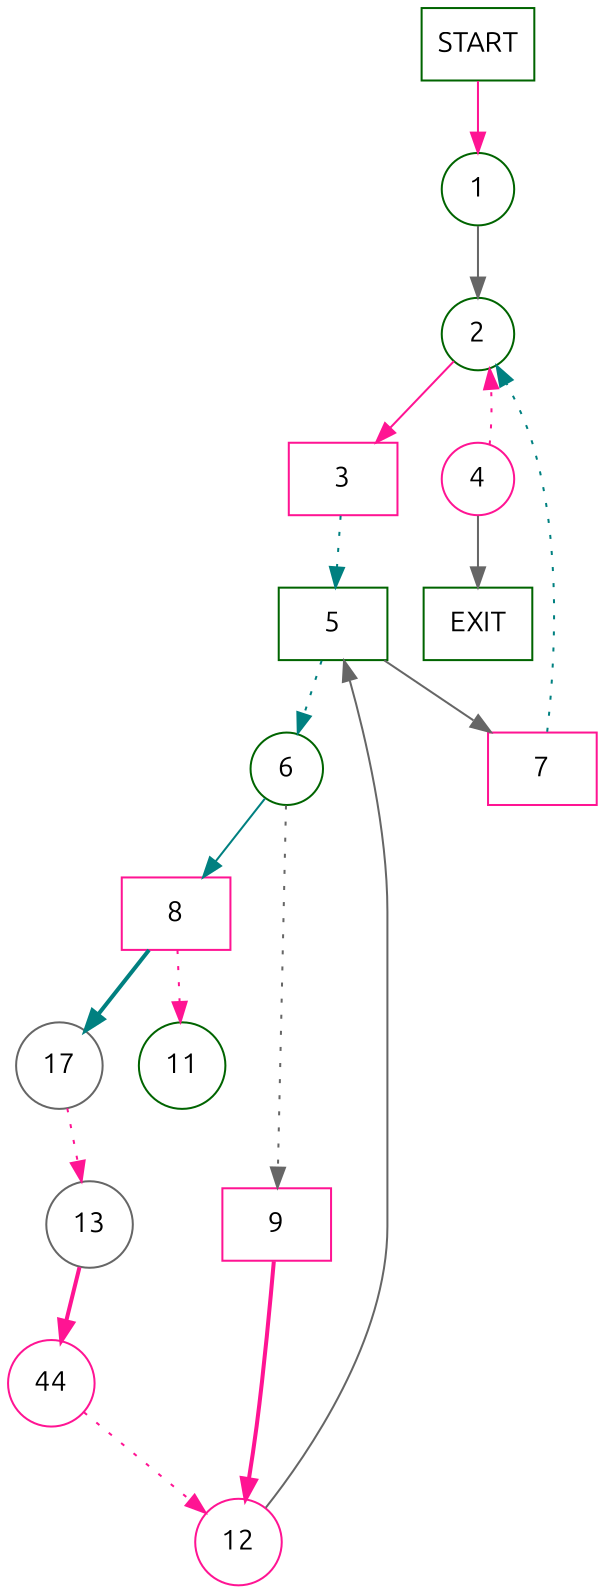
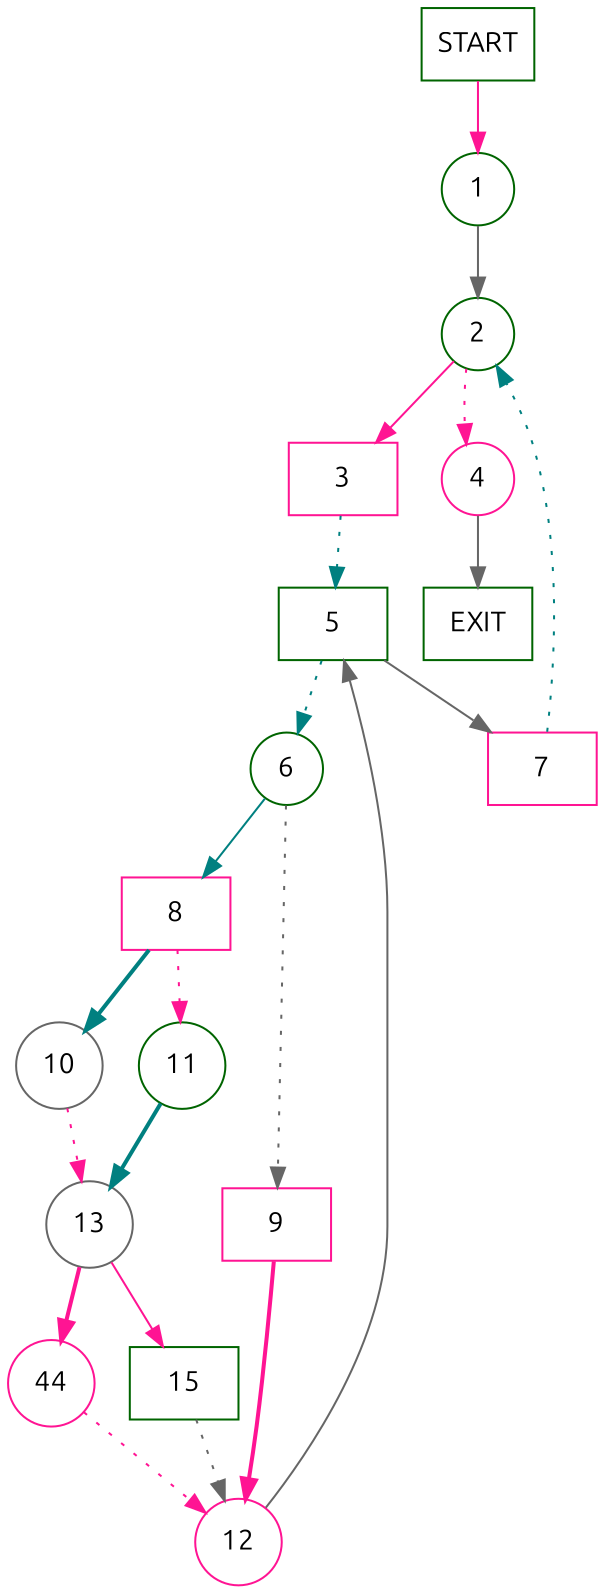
  digraph {
    fontname=Ubuntu
    node [color=darkgreen fontname=Ubuntu shape=circle]
    edge [color=deeppink fontname=Ubuntu style=dotted]
    n1 [label=START shape=box]
    1
    2
    n4 [label=EXIT shape=box]
    3 [color=deeppink shape=box]
    4 [color=deeppink]
    5 [shape=box]
    6
    7 [color=deeppink shape=box]
    8 [color=deeppink shape=box]
    9 [color=deeppink shape=box]
-   10 [color=gray40 label=17]
+   10 [color=gray40]
    11
    12 [color=deeppink]
    13 [color=gray40]
    n16 [color=deeppink label=44]
+   15 [shape=box]
    n1 -> 1 [style=solid]
    1 -> 2 [color=gray40 style=solid]
    2 -> 3 [style=solid]
-   4 -> 2
+   2 -> 4
    3 -> 5 [color=teal]
    4 -> n4 [color=gray40 style=solid]
    5 -> 6 [color=teal]
    5 -> 7 [color=gray40 style=solid]
    6 -> 8 [color=teal style=solid]
    6 -> 9 [color=gray40]
    7 -> 2 [color=teal]
    8 -> 10 [color=teal style=bold]
    8 -> 11
    9 -> 12 [style=bold]
    10 -> 13
+   11 -> 13 [color=teal style=bold]
    12 -> 5 [color=gray40 style=solid]
    13 -> n16 [style=bold]
+   13 -> 15 [style=solid]
    n16 -> 12
+   15 -> 12 [color=gray40]
  }
